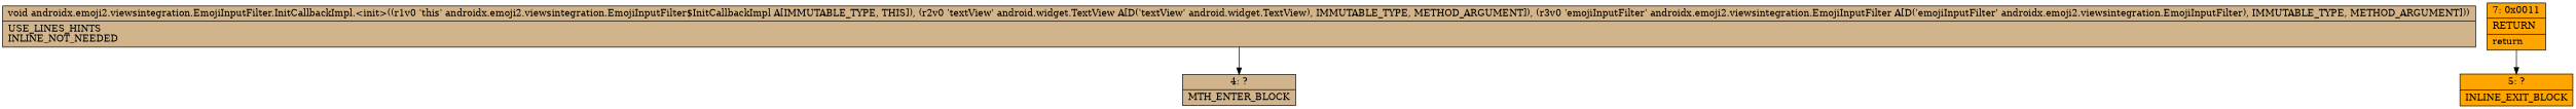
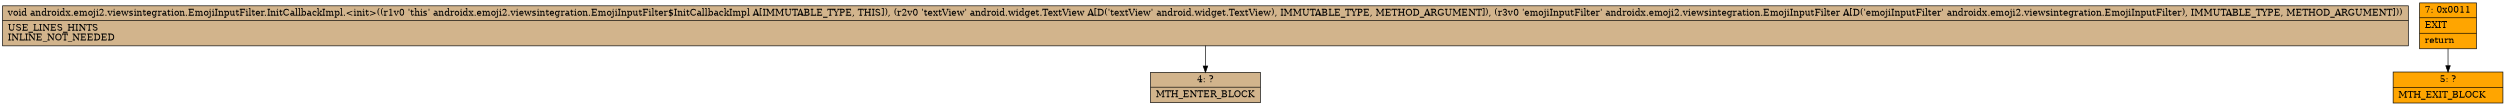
  digraph {
    node [fillcolor=tan shape=record style=filled]
    n1 [label="{4\:\ ?|MTH_ENTER_BLOCK\l}"]
-   n2 [fillcolor=orange label="{7\:\ 0x0011|RETURN\l|return\l}"]
-   n3 [fillcolor=orange label="{5\:\ ?|INLINE_EXIT_BLOCK\l}"]
+   n2 [fillcolor=orange label="{7\:\ 0x0011|EXIT\l|return\l}"]
+   n3 [fillcolor=orange label="{5\:\ ?|MTH_EXIT_BLOCK\l}"]
    n4 [label="{void androidx.emoji2.viewsintegration.EmojiInputFilter.InitCallbackImpl.\<init\>((r1v0 'this' androidx.emoji2.viewsintegration.EmojiInputFilter$InitCallbackImpl A[IMMUTABLE_TYPE, THIS]), (r2v0 'textView' android.widget.TextView A[D('textView' android.widget.TextView), IMMUTABLE_TYPE, METHOD_ARGUMENT]), (r3v0 'emojiInputFilter' androidx.emoji2.viewsintegration.EmojiInputFilter A[D('emojiInputFilter' androidx.emoji2.viewsintegration.EmojiInputFilter), IMMUTABLE_TYPE, METHOD_ARGUMENT]))  | USE_LINES_HINTS\lINLINE_NOT_NEEDED\l}"]
    n2 -> n3
    n4 -> n1
  }
